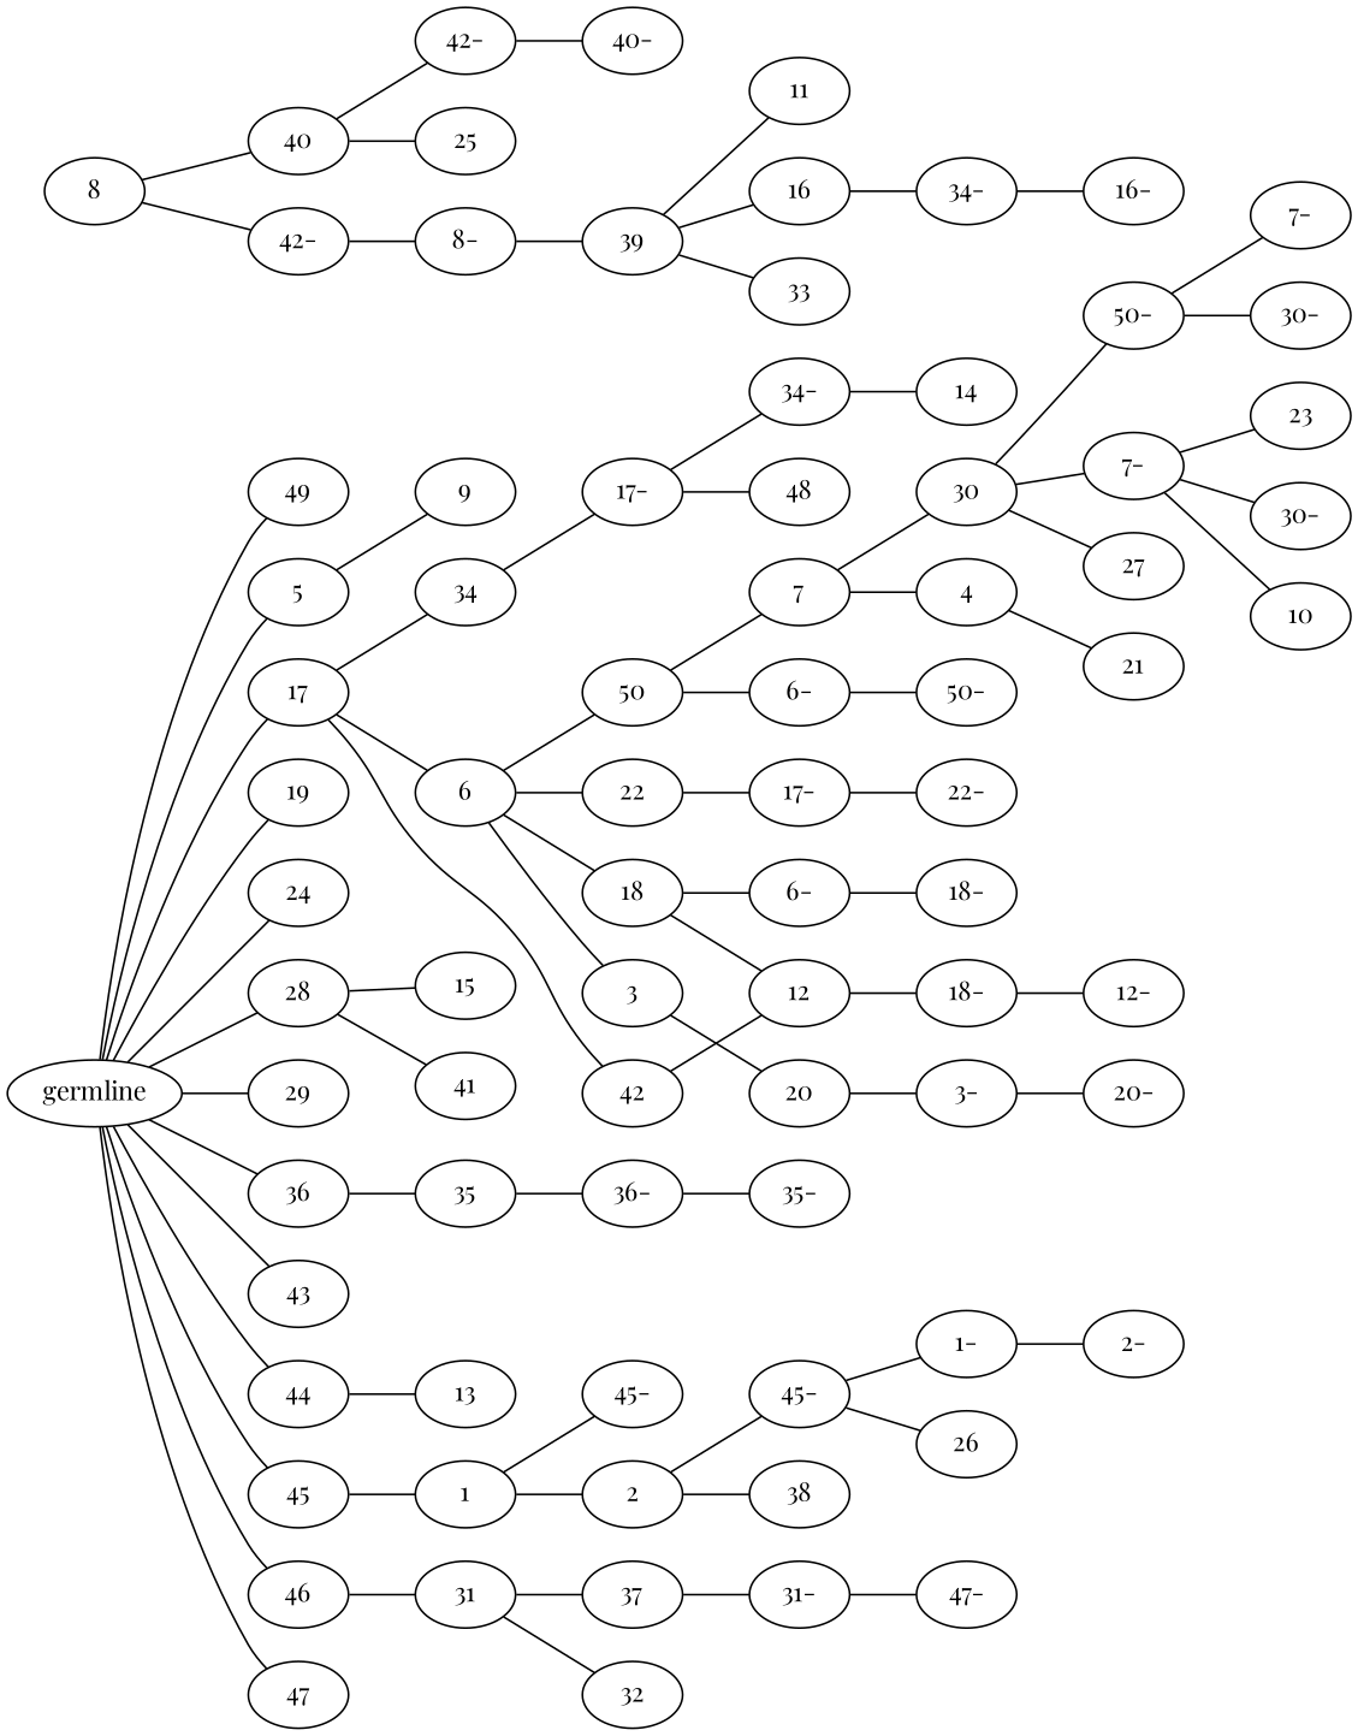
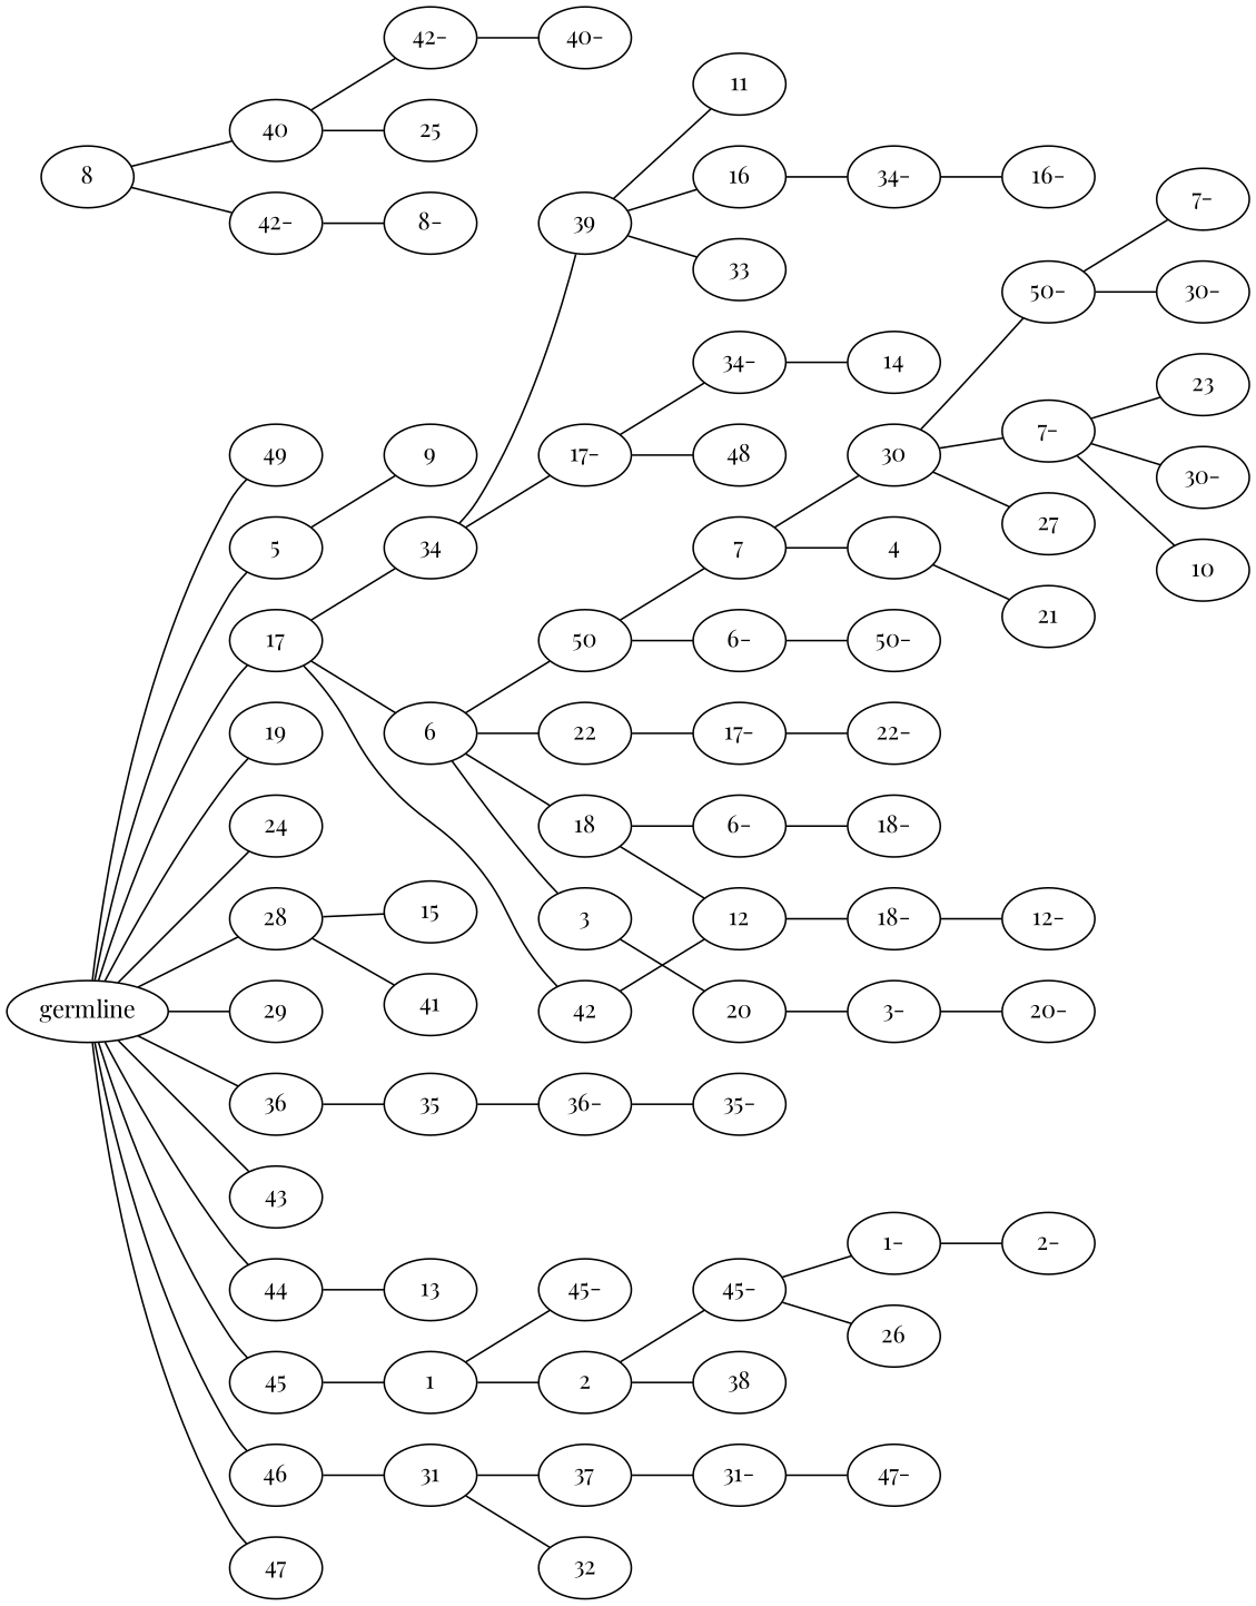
  graph {
    fontname="Playfair Display"
    rankdir=LR
    node [fontname="Playfair Display"]
    edge [fontname="Playfair Display"]
    n1 [label=germline]
    n2 [label=17]
    n3 [label=19]
    n4 [label=24]
    n5 [label=28]
    n6 [label=29]
    n7 [label=36]
    n8 [label=43]
    n9 [label=44]
    n10 [label=45]
    n11 [label=46]
    n12 [label=47]
    n13 [label=49]
    n14 [label=5]
    n15 [label=34]
    n16 [label=42]
    n17 [label=6]
    n18 [label=15]
    n19 [label=41]
    n20 [label=35]
    n21 [label=13]
    n22 [label=1]
    n23 [label=31]
    n24 [label=9]
    n25 [label="17-"]
    n26 [label=39]
    n27 [label=12]
    n28 [label=18]
    n29 [label=22]
    n30 [label=3]
    n31 [label=50]
    n32 [label="34-"]
    n33 [label=48]
    n34 [label=11]
    n35 [label=16]
    n36 [label=33]
    n37 [label=14]
    n38 [label="34-"]
    n39 [label="16-"]
    n40 [label=8]
    n41 [label=40]
    n42 [label="42-"]
    n43 [label=25]
    n44 [label="42-"]
    n45 [label="8-"]
    n46 [label="40-"]
    n47 [label="6-"]
    n48 [label="17-"]
    n49 [label=20]
    n50 [label="6-"]
    n51 [label=7]
    n52 [label="18-"]
    n53 [label="18-"]
    n54 [label="12-"]
    n55 [label="22-"]
    n56 [label="3-"]
    n57 [label="20-"]
    n58 [label="50-"]
    n59 [label=30]
    n60 [label=4]
    n61 [label=27]
    n62 [label="50-"]
    n63 [label="7-"]
    n64 [label=21]
    n65 [label="30-"]
    n66 [label="7-"]
    n67 [label=10]
    n68 [label=23]
    n69 [label="30-"]
    n70 [label="36-"]
    n71 [label="35-"]
    n72 [label=2]
    n73 [label="45-"]
    n74 [label=38]
    n75 [label="45-"]
    n76 [label="1-"]
    n77 [label=26]
    n78 [label="2-"]
    n79 [label=32]
    n80 [label=37]
    n81 [label="31-"]
    n82 [label="47-"]
    n1 -- n2
    n1 -- n3
    n1 -- n4
    n1 -- n5
    n1 -- n6
    n1 -- n7
    n1 -- n8
    n1 -- n9
    n1 -- n10
    n1 -- n11
    n1 -- n12
    n1 -- n13
    n1 -- n14
    n2 -- n15
    n2 -- n16
    n2 -- n17
    n5 -- n18
    n5 -- n19
    n7 -- n20
    n9 -- n21
    n10 -- n22
    n11 -- n23
    n14 -- n24
    n15 -- n25
-   n45 -- n26
+   n15 -- n26
    n16 -- n27
    n17 -- n28
    n17 -- n29
    n17 -- n30
    n17 -- n31
    n20 -- n70
    n22 -- n72
    n22 -- n73
    n23 -- n79
    n23 -- n80
    n25 -- n32
    n25 -- n33
    n26 -- n34
    n26 -- n35
    n26 -- n36
    n27 -- n52
    n28 -- n27
    n28 -- n47
    n29 -- n48
    n30 -- n49
    n31 -- n50
    n31 -- n51
    n32 -- n37
    n35 -- n38
    n38 -- n39
    n40 -- n41
    n40 -- n42
    n41 -- n43
    n41 -- n44
    n42 -- n45
    n44 -- n46
    n47 -- n53
    n48 -- n55
    n49 -- n56
    n50 -- n58
    n51 -- n59
    n51 -- n60
    n52 -- n54
    n56 -- n57
    n59 -- n61
    n59 -- n62
    n59 -- n63
    n60 -- n64
    n62 -- n65
    n62 -- n66
    n63 -- n67
    n63 -- n68
    n63 -- n69
    n70 -- n71
    n72 -- n74
    n72 -- n75
    n75 -- n76
    n75 -- n77
    n76 -- n78
    n80 -- n81
    n81 -- n82
  }
